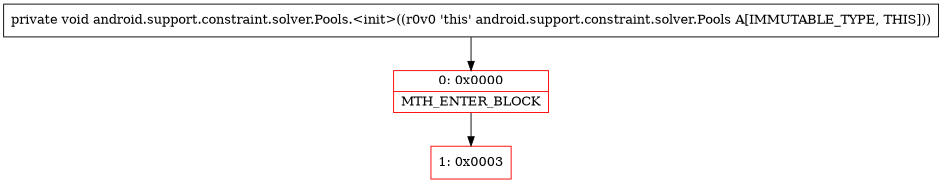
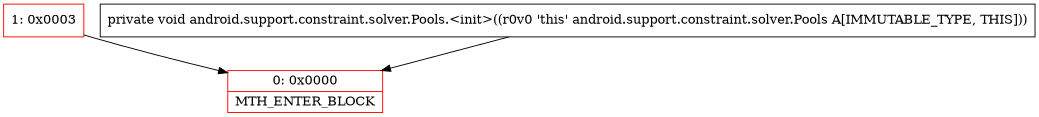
  digraph {
    node [color=red shape=record]
    n1 [label="{0\:\ 0x0000|MTH_ENTER_BLOCK\l}"]
    n2 [label="{1\:\ 0x0003}"]
    n3 [label="{private void android.support.constraint.solver.Pools.\<init\>((r0v0 'this' android.support.constraint.solver.Pools A[IMMUTABLE_TYPE, THIS])) }" color=""]
    subgraph cluster_1 {
      label="R(0)"
    }
-   n1 -> n2
+   n2 -> n1
    n3 -> n1
  }
